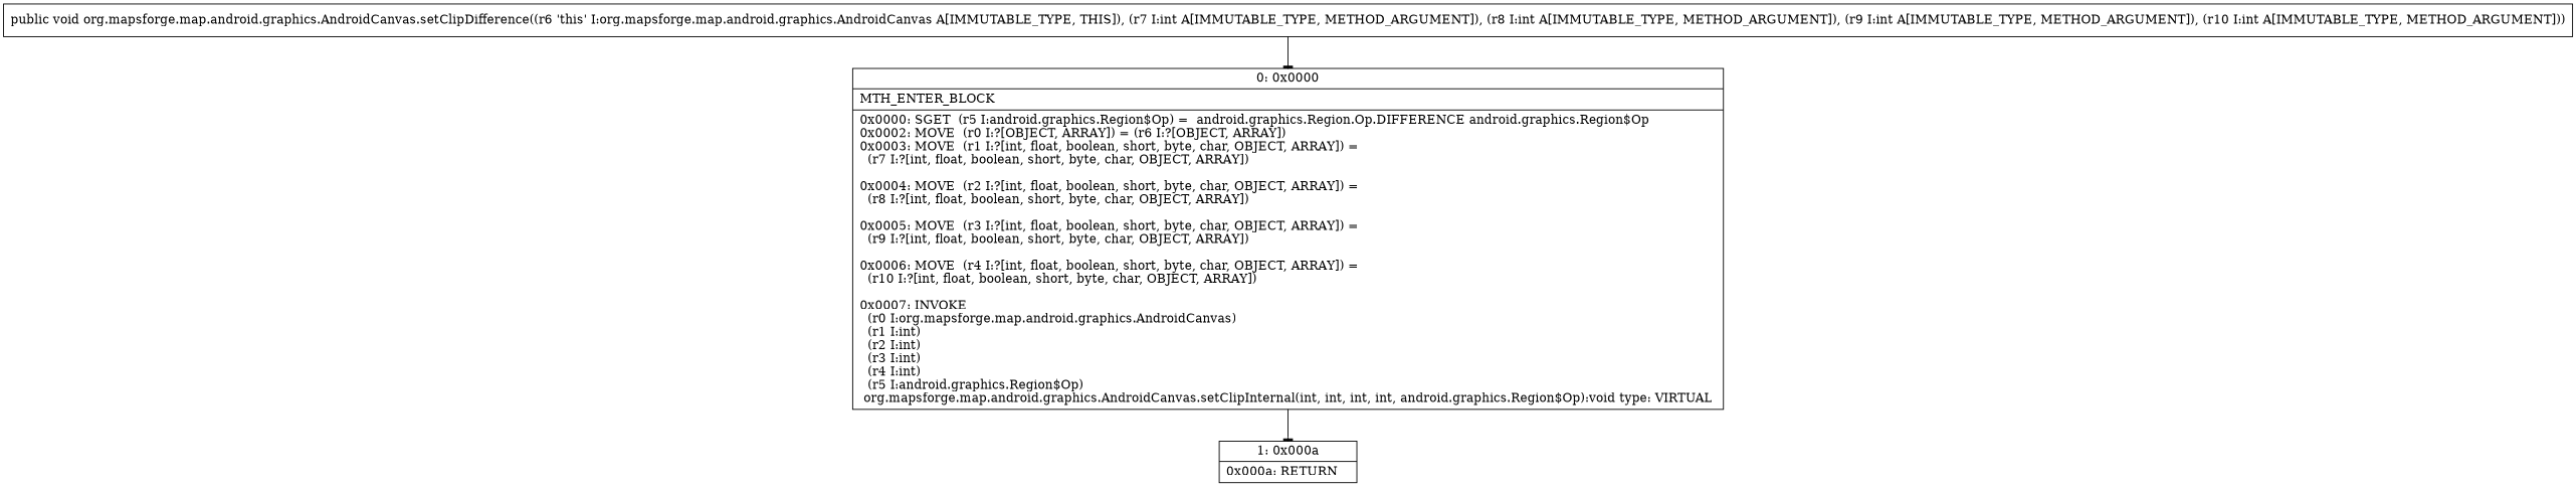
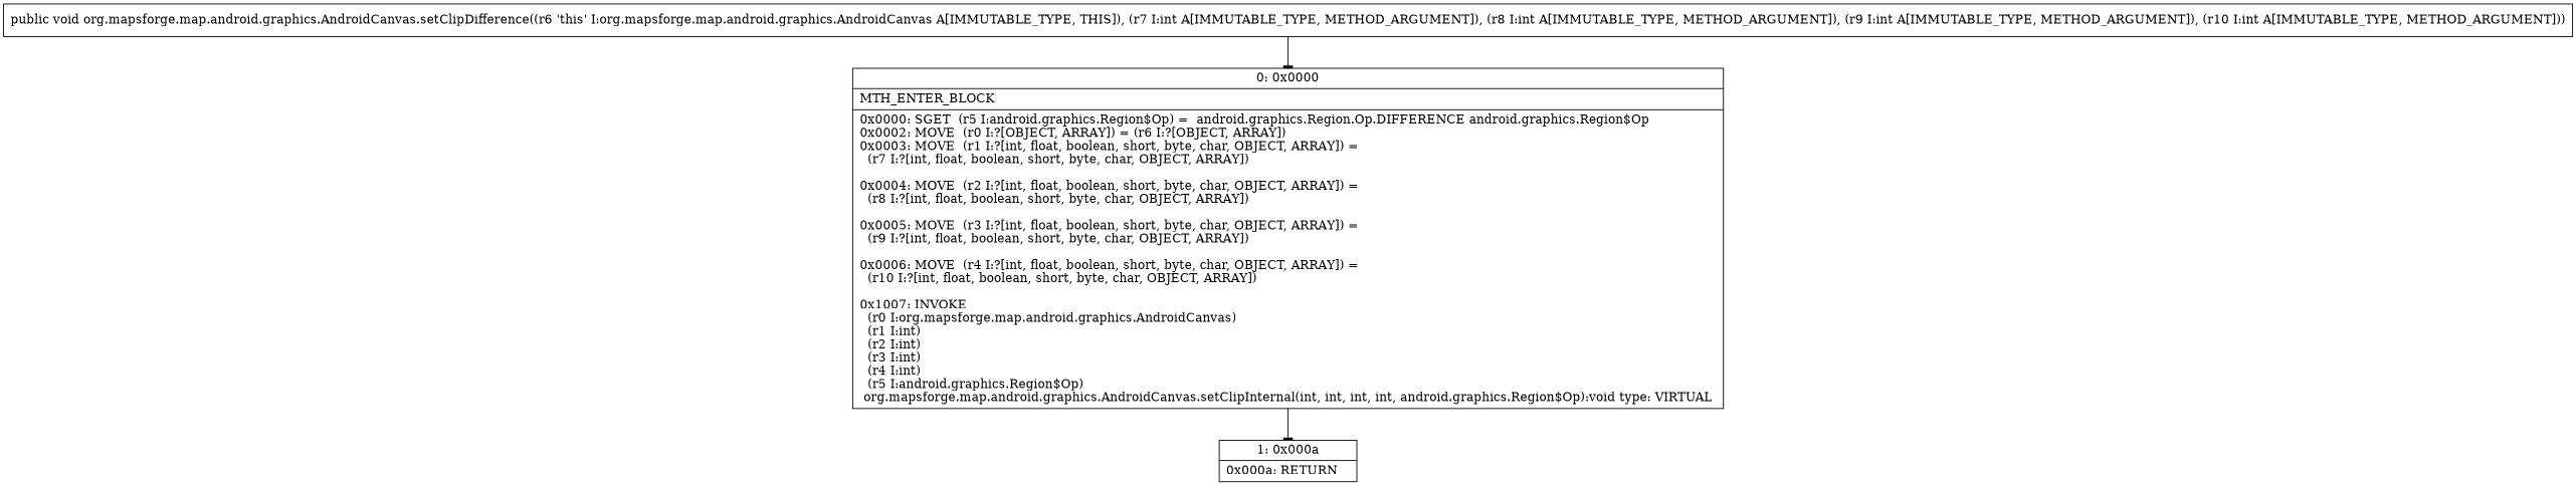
  digraph {
    node [shape=record]
    edge [arrowhead=tee]
-   n1 [label="{0\:\ 0x0000|MTH_ENTER_BLOCK\l|0x0000: SGET  (r5 I:android.graphics.Region$Op) =  android.graphics.Region.Op.DIFFERENCE android.graphics.Region$Op \l0x0002: MOVE  (r0 I:?[OBJECT, ARRAY]) = (r6 I:?[OBJECT, ARRAY]) \l0x0003: MOVE  (r1 I:?[int, float, boolean, short, byte, char, OBJECT, ARRAY]) = \l  (r7 I:?[int, float, boolean, short, byte, char, OBJECT, ARRAY])\l \l0x0004: MOVE  (r2 I:?[int, float, boolean, short, byte, char, OBJECT, ARRAY]) = \l  (r8 I:?[int, float, boolean, short, byte, char, OBJECT, ARRAY])\l \l0x0005: MOVE  (r3 I:?[int, float, boolean, short, byte, char, OBJECT, ARRAY]) = \l  (r9 I:?[int, float, boolean, short, byte, char, OBJECT, ARRAY])\l \l0x0006: MOVE  (r4 I:?[int, float, boolean, short, byte, char, OBJECT, ARRAY]) = \l  (r10 I:?[int, float, boolean, short, byte, char, OBJECT, ARRAY])\l \l0x0007: INVOKE  \l  (r0 I:org.mapsforge.map.android.graphics.AndroidCanvas)\l  (r1 I:int)\l  (r2 I:int)\l  (r3 I:int)\l  (r4 I:int)\l  (r5 I:android.graphics.Region$Op)\l org.mapsforge.map.android.graphics.AndroidCanvas.setClipInternal(int, int, int, int, android.graphics.Region$Op):void type: VIRTUAL \l}"]
+   n1 [label="{0\:\ 0x0000|MTH_ENTER_BLOCK\l|0x0000: SGET  (r5 I:android.graphics.Region$Op) =  android.graphics.Region.Op.DIFFERENCE android.graphics.Region$Op \l0x0002: MOVE  (r0 I:?[OBJECT, ARRAY]) = (r6 I:?[OBJECT, ARRAY]) \l0x0003: MOVE  (r1 I:?[int, float, boolean, short, byte, char, OBJECT, ARRAY]) = \l  (r7 I:?[int, float, boolean, short, byte, char, OBJECT, ARRAY])\l \l0x0004: MOVE  (r2 I:?[int, float, boolean, short, byte, char, OBJECT, ARRAY]) = \l  (r8 I:?[int, float, boolean, short, byte, char, OBJECT, ARRAY])\l \l0x0005: MOVE  (r3 I:?[int, float, boolean, short, byte, char, OBJECT, ARRAY]) = \l  (r9 I:?[int, float, boolean, short, byte, char, OBJECT, ARRAY])\l \l0x0006: MOVE  (r4 I:?[int, float, boolean, short, byte, char, OBJECT, ARRAY]) = \l  (r10 I:?[int, float, boolean, short, byte, char, OBJECT, ARRAY])\l \l0x1007: INVOKE  \l  (r0 I:org.mapsforge.map.android.graphics.AndroidCanvas)\l  (r1 I:int)\l  (r2 I:int)\l  (r3 I:int)\l  (r4 I:int)\l  (r5 I:android.graphics.Region$Op)\l org.mapsforge.map.android.graphics.AndroidCanvas.setClipInternal(int, int, int, int, android.graphics.Region$Op):void type: VIRTUAL \l}"]
    n2 [label="{1\:\ 0x000a|0x000a: RETURN   \l}"]
    n3 [label="{public void org.mapsforge.map.android.graphics.AndroidCanvas.setClipDifference((r6 'this' I:org.mapsforge.map.android.graphics.AndroidCanvas A[IMMUTABLE_TYPE, THIS]), (r7 I:int A[IMMUTABLE_TYPE, METHOD_ARGUMENT]), (r8 I:int A[IMMUTABLE_TYPE, METHOD_ARGUMENT]), (r9 I:int A[IMMUTABLE_TYPE, METHOD_ARGUMENT]), (r10 I:int A[IMMUTABLE_TYPE, METHOD_ARGUMENT])) }"]
    n1 -> n2
    n3 -> n1
  }
